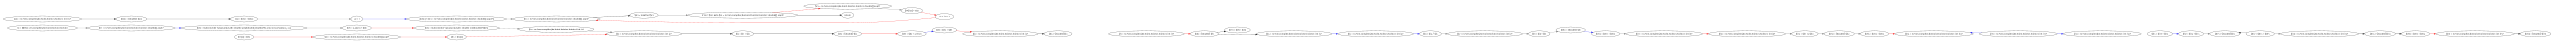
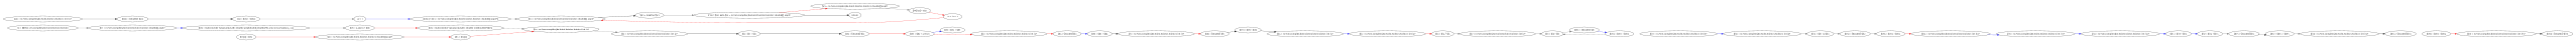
  digraph {
    fontname="Fira Sans"
    rankdir=LR
    node [fontname="Fira Sans"]
    edge [color=gray40 fontname="Fira Sans"]
    n1 [label="r0 := @this: vm.compiler.jbe.hoist.hoist31.hoist01"]
    "$r1 = r0.<vm.compiler.jbe.hoist.hoist01.hoist01: double[] aopt>"
    "$d0 = staticinvoke <java.lang.Math: double pow(double,double)>(0.31831015504887655, 3.0)"
    "$d1 = 6.28318 * $d0"
    "$d2 = staticinvoke <java.lang.Math: double sin(double)>($d1)"
    "$i1 = r0.<vm.compiler.jbe.hoist.hoist01.hoist01: int i1>"
    "$r1[0] = $d2"
    "$r2 = r0.<vm.compiler.jbe.hoist.hoist01.hoist01: double[] aopt>"
    "$d5 = $r2[0]"
    "$i0 = r0.<vm.compiler.jbe.hoist.hoist01.hoist01: int i2>"
    "$i2 = $i1 + $i0"
    "$d3 = (double) $i2"
    "$d4 = $d3 * 3.14159"
    "$d7 = $d5 + $d4"
    "$i3 = r0.<vm.compiler.jbe.hoist.hoist01.hoist01: int i3>"
    "$d6 = (double) $i3"
+   "$d9 = $d7 + $d6"
    "$i4 = r0.<vm.compiler.jbe.hoist.hoist01.hoist01: int i4>"
    "$d8 = (double) $i4"
    "$d11 = $d9 + $d8"
    "$i6 = r0.<vm.compiler.jbe.hoist.hoist01.hoist01: int i5>"
    "$i5 = r0.<vm.compiler.jbe.hoist.hoist01.hoist01: int i6>"
    "$i8 = $i6 / $i5"
    "$i7 = r0.<vm.compiler.jbe.hoist.hoist01.hoist01: int i7>"
    "$i9 = $i8 * $i7"
    "$d10 = (double) $i9"
    "$d13 = $d11 + $d10"
    "$i11 = r0.<vm.compiler.jbe.hoist.hoist01.hoist01: int i9>"
    "$i10 = r0.<vm.compiler.jbe.hoist.hoist01.hoist01: int i8>"
    "$i12 = $i11 % $i10"
    "$d12 = (double) $i12"
    "$d15 = $d13 + $d12"
    "$i16 = r0.<vm.compiler.jbe.hoist.hoist01.hoist01: int i10>"
    "$i14 = r0.<vm.compiler.jbe.hoist.hoist01.hoist01: int i11>"
    "$i13 = r0.<vm.compiler.jbe.hoist.hoist01.hoist01: int i12>"
    "$i15 = $i14 * $i13"
    "$i17 = $i16 * $i15"
    "$d14 = (double) $i17"
    "$d17 = $d15 + $d14"
    "$i18 = r0.<vm.compiler.jbe.hoist.hoist01.hoist01: int i13>"
    "$d16 = (double) $i18"
    "$d19 = $d17 + $d16"
    "$i19 = r0.<vm.compiler.jbe.hoist.hoist01.hoist01: int i14>"
    "$d18 = (double) $i19"
    "$i20 = r0.<vm.compiler.jbe.hoist.hoist01.hoist01: int i15>"
    "$d20 = (double) $i20"
    "d22 = $d21 + $d20"
    "i22 = 1"
    "goto [?= $r3 = r0.<vm.compiler.jbe.hoist.hoist01.hoist01: double[] aopt>]"
    "$r3 = r0.<vm.compiler.jbe.hoist.hoist01.hoist01: double[] aopt>"
    "$i21 = lengthof $r3"
    "$r4 = r0.<vm.compiler.jbe.hoist.hoist01.hoist01: double[] aopt>"
    "$r4[i22] = d22"
    "i22 = i22 + 1"
    "if i22 < $i21 goto $r4 = r0.<vm.compiler.jbe.hoist.hoist01.hoist01: double[] aopt>"
    return
    n1 -> "$r1 = r0.<vm.compiler.jbe.hoist.hoist01.hoist01: double[] aopt>"
    "$r1 = r0.<vm.compiler.jbe.hoist.hoist01.hoist01: double[] aopt>" -> "$d0 = staticinvoke <java.lang.Math: double pow(double,double)>(0.31831015504887655, 3.0)" [color=blue]
    "$d0 = staticinvoke <java.lang.Math: double pow(double,double)>(0.31831015504887655, 3.0)" -> "$d1 = 6.28318 * $d0"
    "$d1 = 6.28318 * $d0" -> "$d2 = staticinvoke <java.lang.Math: double sin(double)>($d1)" [color=red]
    "$d2 = staticinvoke <java.lang.Math: double sin(double)>($d1)" -> "$i1 = r0.<vm.compiler.jbe.hoist.hoist01.hoist01: int i1>"
    "$i1 = r0.<vm.compiler.jbe.hoist.hoist01.hoist01: int i1>" -> "$i0 = r0.<vm.compiler.jbe.hoist.hoist01.hoist01: int i2>"
    "$r1[0] = $d2" -> "$r2 = r0.<vm.compiler.jbe.hoist.hoist01.hoist01: double[] aopt>" [color=red]
    "$r2 = r0.<vm.compiler.jbe.hoist.hoist01.hoist01: double[] aopt>" -> "$d5 = $r2[0]" [color=red]
-   "$d5 = $r2[0]" -> "$i0 = r0.<vm.compiler.jbe.hoist.hoist01.hoist01: int i2>" [color=red]
+   "$d5 = $r2[0]" -> "$i1 = r0.<vm.compiler.jbe.hoist.hoist01.hoist01: int i1>" [color=red]
    "$i0 = r0.<vm.compiler.jbe.hoist.hoist01.hoist01: int i2>" -> "$i2 = $i1 + $i0" [color=black]
    "$i2 = $i1 + $i0" -> "$d3 = (double) $i2" [color=black]
    "$d3 = (double) $i2" -> "$d4 = $d3 * 3.14159" [color=red]
    "$d4 = $d3 * 3.14159" -> "$d7 = $d5 + $d4" [color=blue]
-   "$d7 = $d5 + $d4" -> "$i3 = r0.<vm.compiler.jbe.hoist.hoist01.hoist01: int i3>" [color=red]
-   "$i3 = r0.<vm.compiler.jbe.hoist.hoist01.hoist01: int i3>" -> "$d6 = (double) $i3" [color=black]
+   "$d4 = $d3 * 3.14159" -> "$i3 = r0.<vm.compiler.jbe.hoist.hoist01.hoist01: int i3>" [color=red]
+   "$i3 = r0.<vm.compiler.jbe.hoist.hoist01.hoist01: int i3>" -> "$d6 = (double) $i3" [color=red]
+   "$d6 = (double) $i3" -> "$d9 = $d7 + $d6" [color=blue]
+   "$d9 = $d7 + $d6" -> "$i4 = r0.<vm.compiler.jbe.hoist.hoist01.hoist01: int i4>" [color=black]
    "$i4 = r0.<vm.compiler.jbe.hoist.hoist01.hoist01: int i4>" -> "$d8 = (double) $i4" [color=red]
    "$d8 = (double) $i4" -> "$d11 = $d9 + $d8" [color=black]
-   "$d8 = (double) $i4" -> "$i6 = r0.<vm.compiler.jbe.hoist.hoist01.hoist01: int i5>" [color=black]
+   "$d11 = $d9 + $d8" -> "$i6 = r0.<vm.compiler.jbe.hoist.hoist01.hoist01: int i5>" [color=black]
    "$i6 = r0.<vm.compiler.jbe.hoist.hoist01.hoist01: int i5>" -> "$i5 = r0.<vm.compiler.jbe.hoist.hoist01.hoist01: int i6>" [color=blue]
-   "$i5 = r0.<vm.compiler.jbe.hoist.hoist01.hoist01: int i6>" -> "$i8 = $i6 / $i5" [color=blue]
+   "$i5 = r0.<vm.compiler.jbe.hoist.hoist01.hoist01: int i6>" -> "$i8 = $i6 / $i5" [color=red]
    "$i8 = $i6 / $i5" -> "$i7 = r0.<vm.compiler.jbe.hoist.hoist01.hoist01: int i7>"
    "$i7 = r0.<vm.compiler.jbe.hoist.hoist01.hoist01: int i7>" -> "$i9 = $i8 * $i7"
    "$i9 = $i8 * $i7" -> "$d10 = (double) $i9"
    "$d10 = (double) $i9" -> "$d13 = $d11 + $d10" [color=blue]
-   "$d13 = $d11 + $d10" -> "$i11 = r0.<vm.compiler.jbe.hoist.hoist01.hoist01: int i9>"
-   "$i11 = r0.<vm.compiler.jbe.hoist.hoist01.hoist01: int i9>" -> "$i10 = r0.<vm.compiler.jbe.hoist.hoist01.hoist01: int i8>" [color=red]
+   "$d13 = $d11 + $d10" -> "$i9 = $i8 * $i7"
+   "$i11 = r0.<vm.compiler.jbe.hoist.hoist01.hoist01: int i9>" -> "$i10 = r0.<vm.compiler.jbe.hoist.hoist01.hoist01: int i8>" [color=blue]
    "$i10 = r0.<vm.compiler.jbe.hoist.hoist01.hoist01: int i8>" -> "$i12 = $i11 % $i10"
    "$i12 = $i11 % $i10" -> "$d12 = (double) $i12"
    "$d12 = (double) $i12" -> "$d15 = $d13 + $d12"
    "$d15 = $d13 + $d12" -> "$i16 = r0.<vm.compiler.jbe.hoist.hoist01.hoist01: int i10>" [color=red]
-   "$i14 = r0.<vm.compiler.jbe.hoist.hoist01.hoist01: int i11>" -> "$i16 = r0.<vm.compiler.jbe.hoist.hoist01.hoist01: int i10>" [color=blue]
+   "$i16 = r0.<vm.compiler.jbe.hoist.hoist01.hoist01: int i10>" -> "$i14 = r0.<vm.compiler.jbe.hoist.hoist01.hoist01: int i11>" [color=blue]
    "$i14 = r0.<vm.compiler.jbe.hoist.hoist01.hoist01: int i11>" -> "$i13 = r0.<vm.compiler.jbe.hoist.hoist01.hoist01: int i12>" [color=blue]
+   "$i13 = r0.<vm.compiler.jbe.hoist.hoist01.hoist01: int i12>" -> "$i15 = $i14 * $i13" [color=blue]
    "$i15 = $i14 * $i13" -> "$i17 = $i16 * $i15" [color=blue]
    "$i17 = $i16 * $i15" -> "$d14 = (double) $i17"
-   "$d17 = $d15 + $d14" -> "$d14 = (double) $i17" [color=black]
+   "$d14 = (double) $i17" -> "$d17 = $d15 + $d14" [color=black]
    "$d17 = $d15 + $d14" -> "$i18 = r0.<vm.compiler.jbe.hoist.hoist01.hoist01: int i13>"
    "$i18 = r0.<vm.compiler.jbe.hoist.hoist01.hoist01: int i13>" -> "$d16 = (double) $i18" [color=black]
-   "$d16 = (double) $i18" -> "$d19 = $d17 + $d16" [color=black]
    "$d19 = $d17 + $d16" -> "$i19 = r0.<vm.compiler.jbe.hoist.hoist01.hoist01: int i14>" [color=red]
    "$i19 = r0.<vm.compiler.jbe.hoist.hoist01.hoist01: int i14>" -> "$d18 = (double) $i19" [color=black]
    "$i20 = r0.<vm.compiler.jbe.hoist.hoist01.hoist01: int i15>" -> "$d20 = (double) $i20" [color=black]
    "$d20 = (double) $i20" -> "d22 = $d21 + $d20" [color=black]
    "d22 = $d21 + $d20" -> "i22 = 1"
    "i22 = 1" -> "goto [?= $r3 = r0.<vm.compiler.jbe.hoist.hoist01.hoist01: double[] aopt>]" [color=blue]
    "goto [?= $r3 = r0.<vm.compiler.jbe.hoist.hoist01.hoist01: double[] aopt>]" -> "$r3 = r0.<vm.compiler.jbe.hoist.hoist01.hoist01: double[] aopt>"
    "$r3 = r0.<vm.compiler.jbe.hoist.hoist01.hoist01: double[] aopt>" -> "$i21 = lengthof $r3" [color=black]
    "$i21 = lengthof $r3" -> "if i22 < $i21 goto $r4 = r0.<vm.compiler.jbe.hoist.hoist01.hoist01: double[] aopt>"
    "$r4 = r0.<vm.compiler.jbe.hoist.hoist01.hoist01: double[] aopt>" -> "$r4[i22] = d22"
    "$r4[i22] = d22" -> "i22 = i22 + 1" [color=red]
    "i22 = i22 + 1" -> "$r3 = r0.<vm.compiler.jbe.hoist.hoist01.hoist01: double[] aopt>" [color=red]
    "if i22 < $i21 goto $r4 = r0.<vm.compiler.jbe.hoist.hoist01.hoist01: double[] aopt>" -> "$r4 = r0.<vm.compiler.jbe.hoist.hoist01.hoist01: double[] aopt>" [color=red]
    "if i22 < $i21 goto $r4 = r0.<vm.compiler.jbe.hoist.hoist01.hoist01: double[] aopt>" -> return [color=black]
  }
